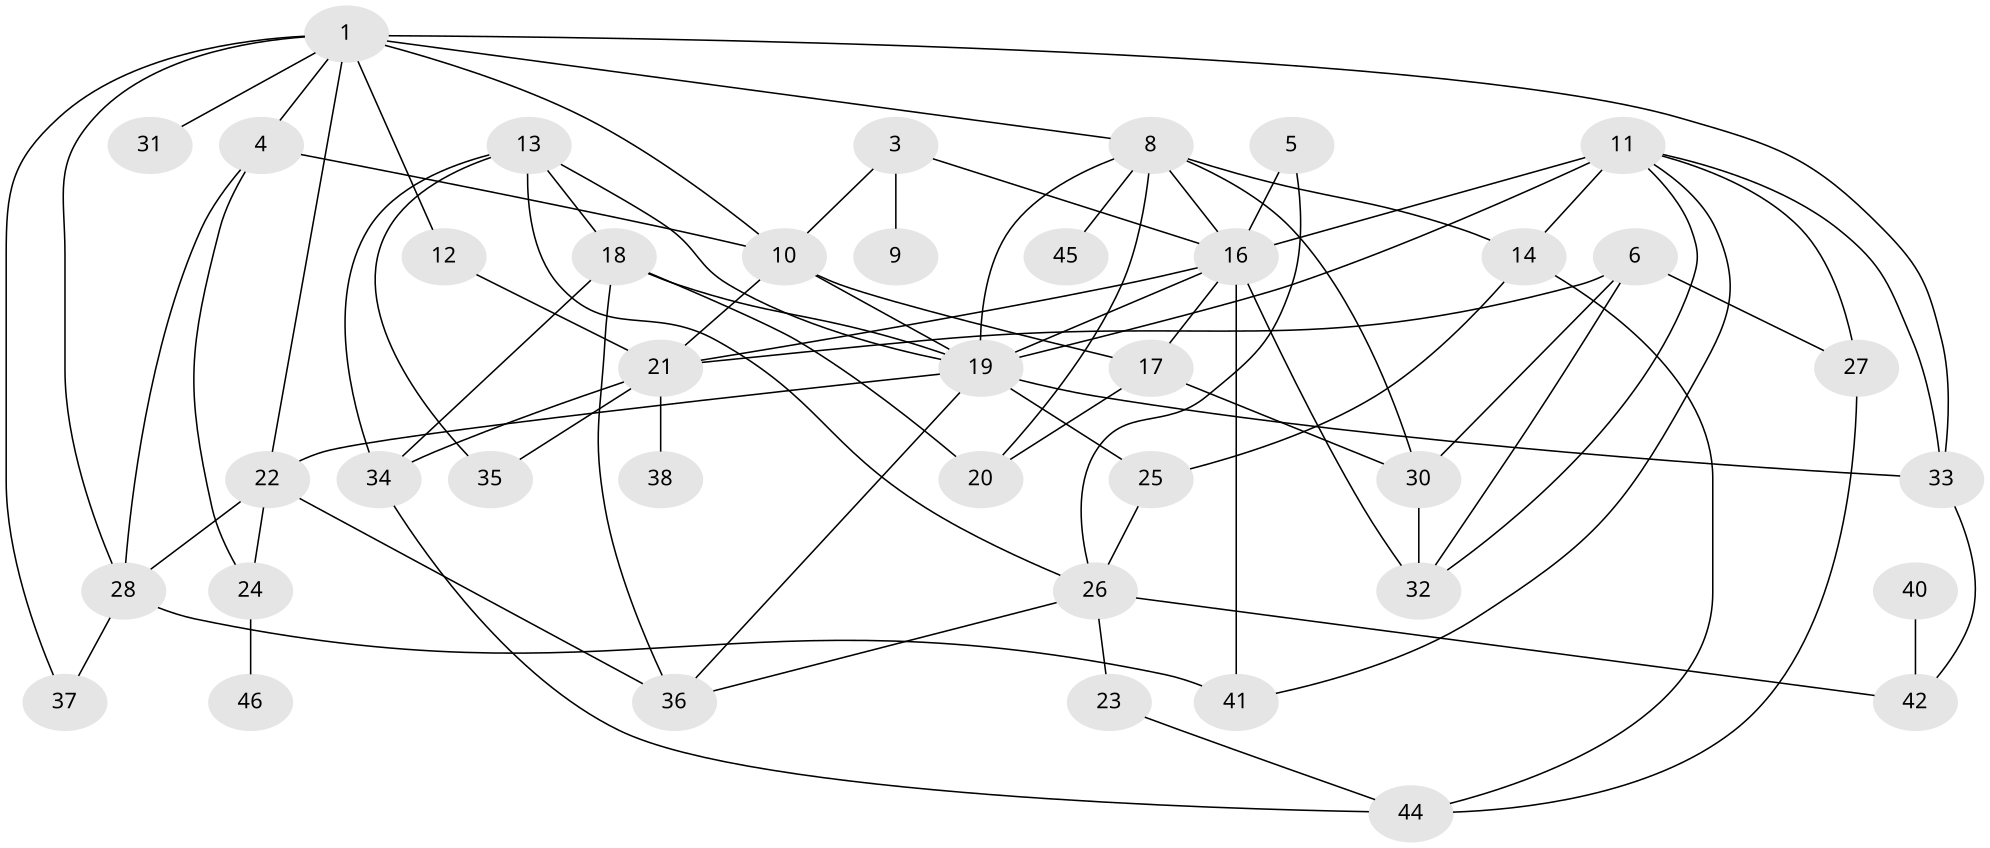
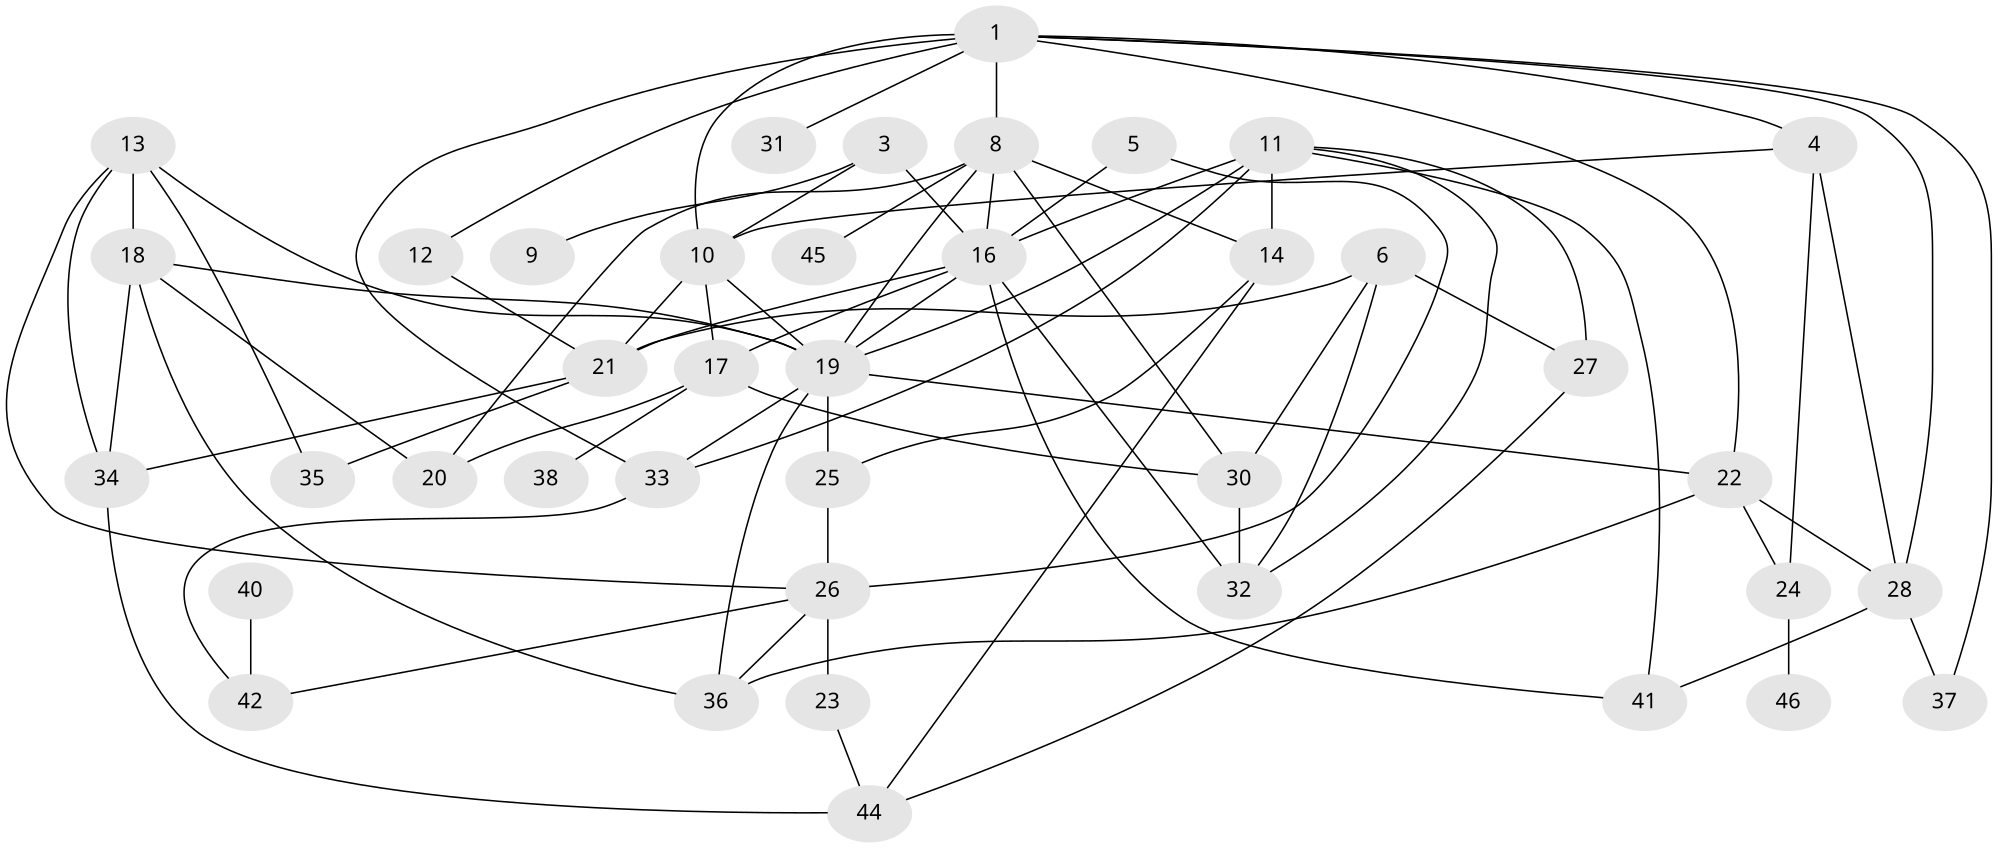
  graph {
    fontname="Noto Sans"
    node [color=gray90 fontname="Noto Sans" style=filled]
    edge [fontname="Noto Sans" weight=1.0]
    1
    4
    8
    10
    12
    22
    28
    31
    33
    37
    24
    16
    30
    14
    19
    20
    45
    21
    17
    36
    41
    42
    3
    9
    32
    46
    5
    26
    23
    6
    27
    35
    34
    44
    25
    38
    11
    13
    18
    40
    1 -- 4
    1 -- 8
    1 -- 10
    1 -- 12
    1 -- 22
    1 -- 28
    1 -- 31
    1 -- 33
    1 -- 37
    4 -- 10
    4 -- 28
    4 -- 24
    8 -- 16
    8 -- 30
    8 -- 14
    8 -- 19
    8 -- 20
    8 -- 45
    10 -- 19
    10 -- 21
    10 -- 17
    12 -- 21
    22 -- 28
    22 -- 24
    22 -- 36
    28 -- 37
    28 -- 41
    33 -- 42
    24 -- 46
    16 -- 19
    16 -- 21
    16 -- 17
    16 -- 41
    16 -- 32 [weight=2.0]
    30 -- 32
    14 -- 44
    14 -- 25
    19 -- 22
    19 -- 33 [weight=2.0]
    19 -- 36
    19 -- 25
    21 -- 35
    21 -- 34
    17 -- 30
    17 -- 20
-   21 -- 38
+   17 -- 38
    3 -- 10
    3 -- 16
    3 -- 9
    5 -- 16
    5 -- 26
    26 -- 36
    26 -- 42
    26 -- 23
    23 -- 44
    6 -- 30
    6 -- 21
    6 -- 32
    6 -- 27
    27 -- 44
    34 -- 44
    25 -- 26
    11 -- 33
    11 -- 16
    11 -- 14 [weight=2.0]
    11 -- 19
    11 -- 41
    11 -- 32
    11 -- 27
    13 -- 19
    13 -- 26
    13 -- 35
    13 -- 34
    13 -- 18
    18 -- 19
    18 -- 20
    18 -- 36
    18 -- 34
    40 -- 42
  }
